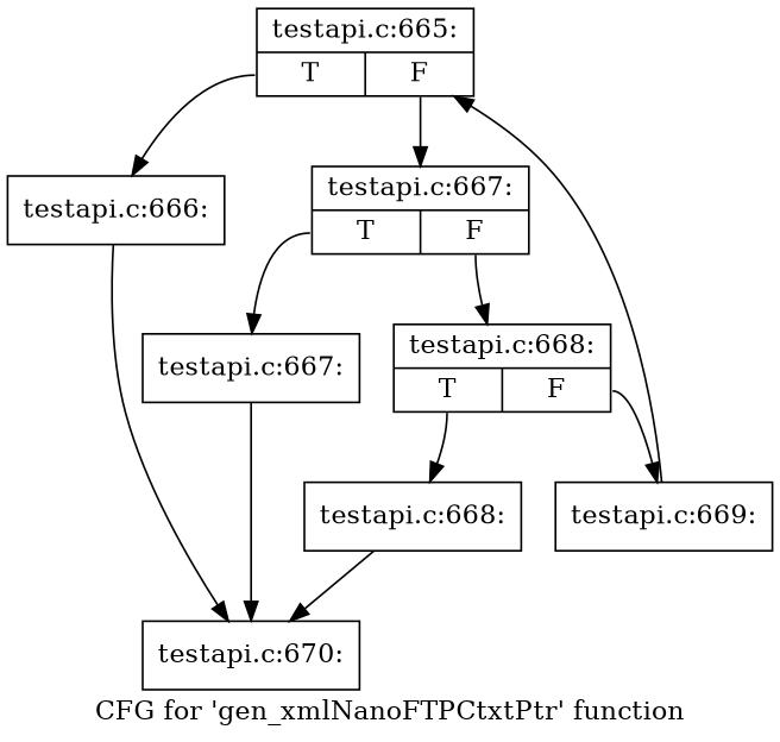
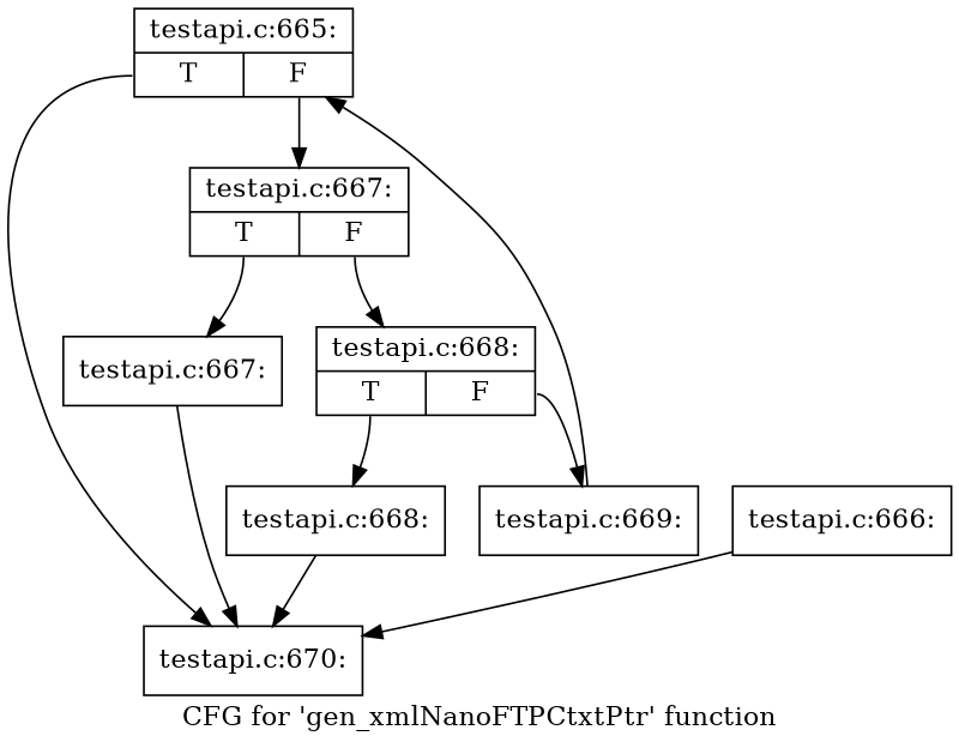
  digraph {
    label="CFG for 'gen_xmlNanoFTPCtxtPtr' function"
    node [shape=record]
    n1 [label="{testapi.c:665:|{<s0>T|<s1>F}}"]
    n2 [label="{testapi.c:666:}"]
    n3 [label="{testapi.c:667:|{<s0>T|<s1>F}}"]
    n4 [label="{testapi.c:670:}"]
    n5 [label="{testapi.c:667:}"]
    n6 [label="{testapi.c:668:|{<s0>T|<s1>F}}"]
    n7 [label="{testapi.c:668:}"]
    n8 [label="{testapi.c:669:}"]
-   n1 -> n2 [tailport=s0]
+   n1 -> n4 [tailport=s0]
    n1 -> n3 [tailport=s1]
    n2 -> n4
    n3 -> n5 [tailport=s0]
    n3 -> n6 [tailport=s1]
    n5 -> n4
    n6 -> n7 [tailport=s0]
    n6 -> n8 [tailport=s1]
    n7 -> n4
    n8 -> n1
  }
